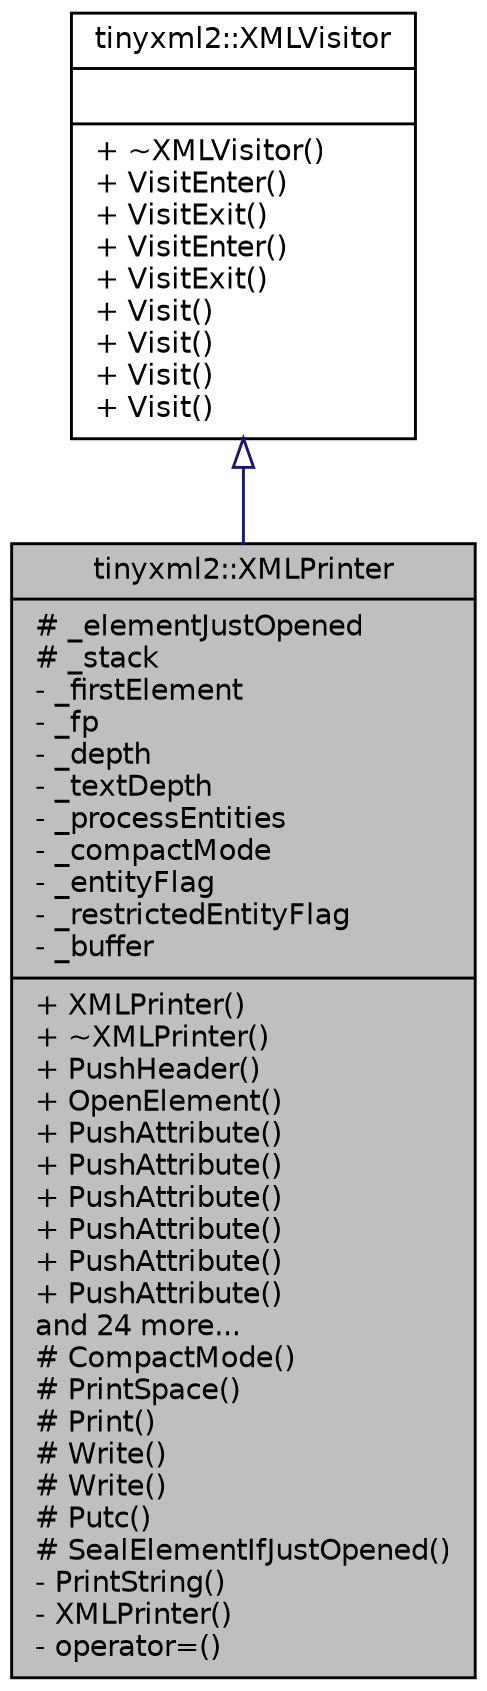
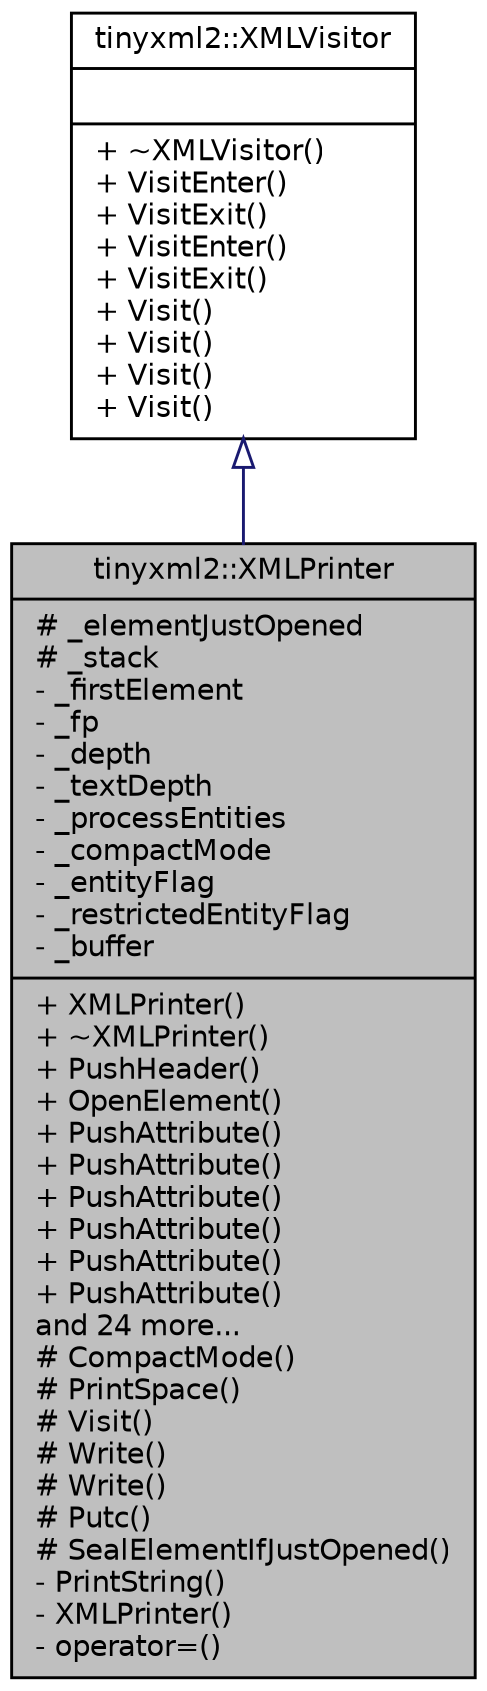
  digraph {
    node [color=black fontname=Helvetica fontsize=10 shape=record style=filled]
-   n1 [fillcolor=grey75 fontcolor=black height=0.2 label="{tinyxml2::XMLPrinter\n|# _elementJustOpened\l# _stack\l- _firstElement\l- _fp\l- _depth\l- _textDepth\l- _processEntities\l- _compactMode\l- _entityFlag\l- _restrictedEntityFlag\l- _buffer\l|+ XMLPrinter()\l+ ~XMLPrinter()\l+ PushHeader()\l+ OpenElement()\l+ PushAttribute()\l+ PushAttribute()\l+ PushAttribute()\l+ PushAttribute()\l+ PushAttribute()\l+ PushAttribute()\land 24 more...\l# CompactMode()\l# PrintSpace()\l# Print()\l# Write()\l# Write()\l# Putc()\l# SealElementIfJustOpened()\l- PrintString()\l- XMLPrinter()\l- operator=()\l}" width=0.4]
+   n1 [fillcolor=grey75 fontcolor=black height=0.2 label="{tinyxml2::XMLPrinter\n|# _elementJustOpened\l# _stack\l- _firstElement\l- _fp\l- _depth\l- _textDepth\l- _processEntities\l- _compactMode\l- _entityFlag\l- _restrictedEntityFlag\l- _buffer\l|+ XMLPrinter()\l+ ~XMLPrinter()\l+ PushHeader()\l+ OpenElement()\l+ PushAttribute()\l+ PushAttribute()\l+ PushAttribute()\l+ PushAttribute()\l+ PushAttribute()\l+ PushAttribute()\land 24 more...\l# CompactMode()\l# PrintSpace()\l# Visit()\l# Write()\l# Write()\l# Putc()\l# SealElementIfJustOpened()\l- PrintString()\l- XMLPrinter()\l- operator=()\l}" width=0.4]
    n2 [fillcolor=white height=0.2 label="{tinyxml2::XMLVisitor\n||+ ~XMLVisitor()\l+ VisitEnter()\l+ VisitExit()\l+ VisitEnter()\l+ VisitExit()\l+ Visit()\l+ Visit()\l+ Visit()\l+ Visit()\l}" width=0.4]
    n2 -> n1 [arrowtail=onormal color=midnightblue dir=back fontname=Helvetica fontsize=10 labelfontname=Helvetica labelfontsize=10 style=solid]
  }
